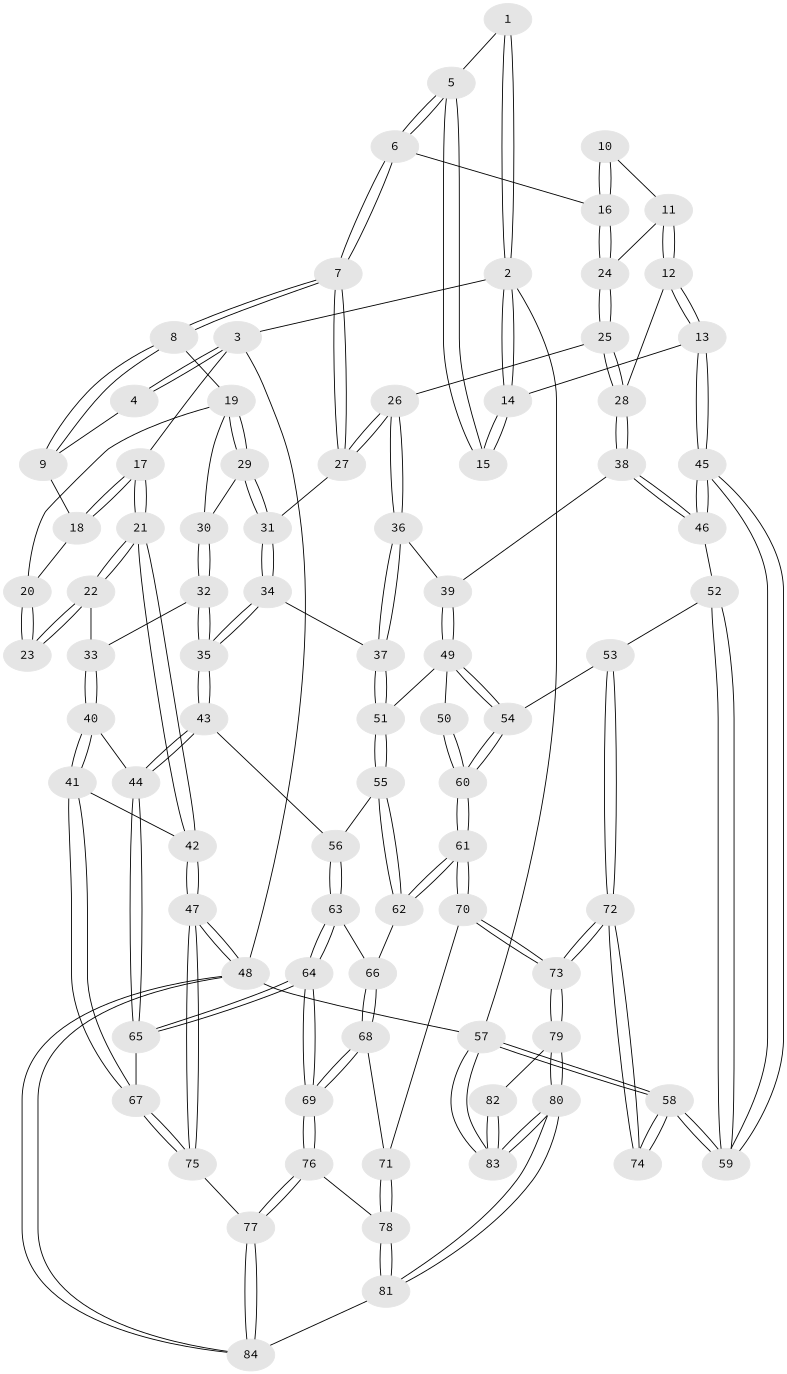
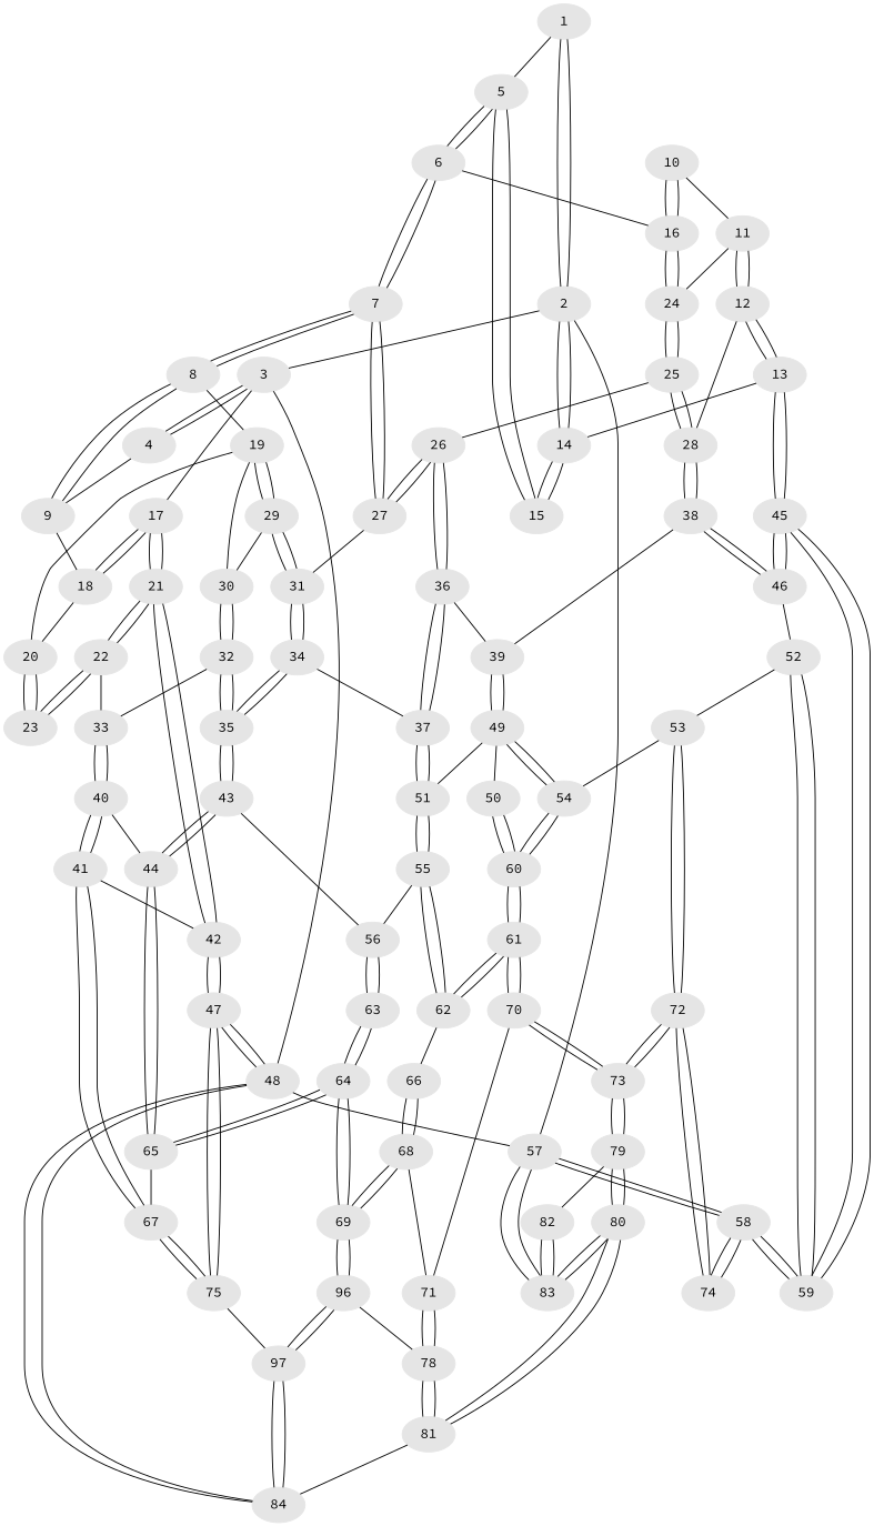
  graph {
    fontname="Source Code Pro"
    node [color=gray90 fontname="Source Code Pro" style=filled]
    edge [fontname="Source Code Pro"]
    1
    2
    5
    3
    14
    57
    6
    15
    4
    17
    48
    58
    83
    9
    18
    21
    84
    7
    16
    8
    27
    24
    19
    31
    20
    29
    30
    10
    11
    12
    13
    28
    25
    45
    38
    46
    59
    22
    42
    23
    33
    47
    40
    32
    26
    36
    37
    39
    34
    35
    43
    41
    44
    51
    56
    49
    55
    52
    50
    54
    67
    65
    75
    63
    53
-   77
+   77 [label=97]
    60
    61
    62
    72
    74
    73
    66
    64
    70
    71
    68
    69
-   76
+   76 [label=96]
    78
    79
    81
    80
    82
    1 -- 2
    1 -- 2
    1 -- 5
    2 -- 3
    2 -- 14
    2 -- 14
    2 -- 57
    5 -- 6
    5 -- 6
    5 -- 15
    5 -- 15
    3 -- 4
    3 -- 4
    3 -- 17
    3 -- 48
    14 -- 15
    14 -- 15
    57 -- 58
    57 -- 58
    57 -- 83
    57 -- 83
    6 -- 7
    6 -- 7
    6 -- 16
    4 -- 9
    17 -- 18
    17 -- 18
    17 -- 21
    17 -- 21
    48 -- 57
    48 -- 84
    48 -- 84
    58 -- 59
    58 -- 59
    58 -- 74
    58 -- 74
    9 -- 18
    18 -- 20
    21 -- 22
    21 -- 22
    21 -- 42
    21 -- 42
    7 -- 8
    7 -- 8
    7 -- 27
    7 -- 27
    16 -- 24
    16 -- 24
    8 -- 9
    8 -- 9
    8 -- 19
    27 -- 31
    24 -- 25
    24 -- 25
    19 -- 20
    19 -- 29
    19 -- 29
    19 -- 30
    31 -- 34
    31 -- 34
    20 -- 23
    20 -- 23
    29 -- 31
    29 -- 31
    29 -- 30
    30 -- 32
    30 -- 32
    10 -- 16
    10 -- 16
    10 -- 11
    11 -- 24
    11 -- 12
    11 -- 12
    12 -- 13
    12 -- 13
    12 -- 28
    13 -- 14
    13 -- 45
    13 -- 45
    28 -- 38
    28 -- 38
    25 -- 28
    25 -- 28
    25 -- 26
    45 -- 46
    45 -- 46
    45 -- 59
    45 -- 59
    38 -- 46
    38 -- 46
    38 -- 39
    46 -- 52
    22 -- 23
    22 -- 23
    22 -- 33
    42 -- 47
    42 -- 47
    33 -- 40
    33 -- 40
    47 -- 48
    47 -- 48
    47 -- 75
    47 -- 75
    40 -- 41
    40 -- 41
    40 -- 44
    32 -- 33
    32 -- 35
    32 -- 35
    26 -- 27
    26 -- 27
    26 -- 36
    26 -- 36
    36 -- 37
    36 -- 37
    36 -- 39
    37 -- 51
    37 -- 51
    39 -- 49
    39 -- 49
    34 -- 37
    34 -- 35
    34 -- 35
    35 -- 43
    35 -- 43
    43 -- 44
    43 -- 44
    43 -- 56
    41 -- 42
    41 -- 67
    41 -- 67
    44 -- 65
    44 -- 65
    51 -- 55
    51 -- 55
    56 -- 63
    56 -- 63
    49 -- 51
    49 -- 50
    49 -- 54
    49 -- 54
    55 -- 56
    55 -- 62
    55 -- 62
    52 -- 59
    52 -- 59
    52 -- 53
    50 -- 60
    50 -- 60
    54 -- 60
    54 -- 60
    67 -- 75
    67 -- 75
    65 -- 67
    75 -- 77
-   63 -- 66
    63 -- 64
    63 -- 64
    53 -- 54
    53 -- 72
    53 -- 72
    77 -- 84
    77 -- 84
    60 -- 61
    60 -- 61
    61 -- 62
    61 -- 62
    61 -- 70
    61 -- 70
    62 -- 66
    72 -- 74
    72 -- 74
    72 -- 73
    72 -- 73
    73 -- 79
    73 -- 79
    66 -- 68
    66 -- 68
    64 -- 65
    64 -- 65
    64 -- 69
    64 -- 69
    70 -- 73
    70 -- 73
    70 -- 71
    71 -- 78
    71 -- 78
    68 -- 71
    68 -- 69
    68 -- 69
    69 -- 76
    69 -- 76
    76 -- 77
    76 -- 77
    76 -- 78
    78 -- 81
    78 -- 81
    79 -- 80
    79 -- 80
    79 -- 82
    81 -- 84
    80 -- 83
    80 -- 83
    80 -- 81
    80 -- 81
    82 -- 83
    82 -- 83
  }
